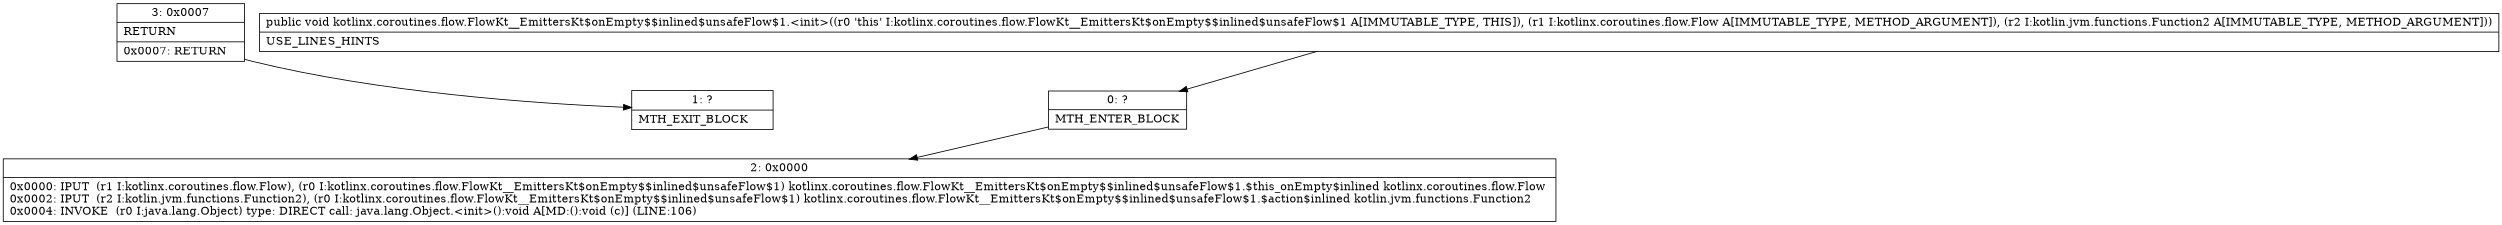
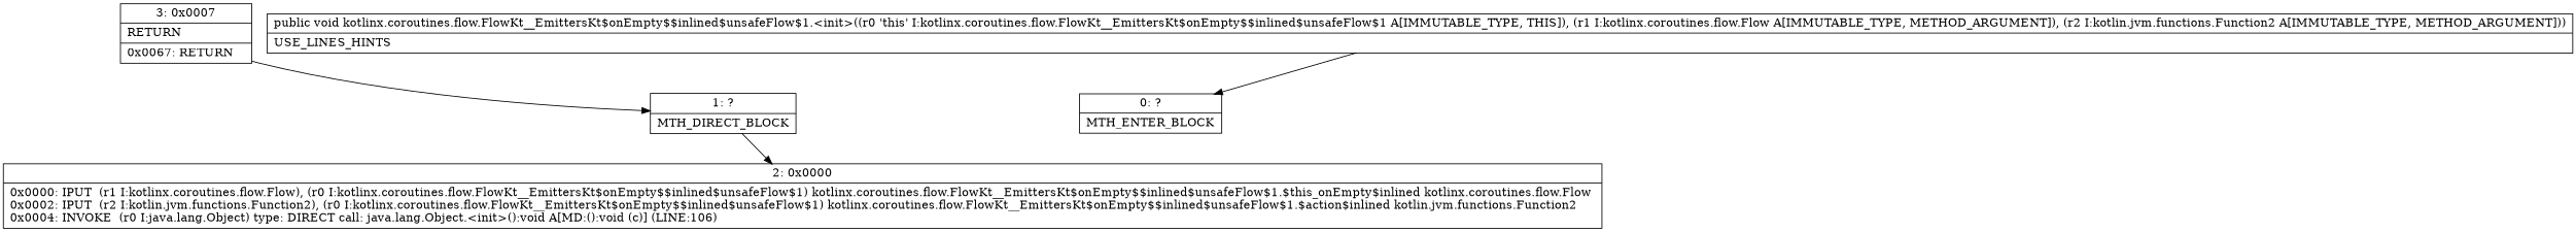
  digraph {
    node [shape=record]
    n1 [label="{0\:\ ?|MTH_ENTER_BLOCK\l}"]
    n2 [label="{2\:\ 0x0000|0x0000: IPUT  (r1 I:kotlinx.coroutines.flow.Flow), (r0 I:kotlinx.coroutines.flow.FlowKt__EmittersKt$onEmpty$$inlined$unsafeFlow$1) kotlinx.coroutines.flow.FlowKt__EmittersKt$onEmpty$$inlined$unsafeFlow$1.$this_onEmpty$inlined kotlinx.coroutines.flow.Flow \l0x0002: IPUT  (r2 I:kotlin.jvm.functions.Function2), (r0 I:kotlinx.coroutines.flow.FlowKt__EmittersKt$onEmpty$$inlined$unsafeFlow$1) kotlinx.coroutines.flow.FlowKt__EmittersKt$onEmpty$$inlined$unsafeFlow$1.$action$inlined kotlin.jvm.functions.Function2 \l0x0004: INVOKE  (r0 I:java.lang.Object) type: DIRECT call: java.lang.Object.\<init\>():void A[MD:():void (c)] (LINE:106)\l}"]
-   n3 [label="{3\:\ 0x0007|RETURN\l|0x0007: RETURN   \l}"]
-   n4 [label="{1\:\ ?|MTH_EXIT_BLOCK\l}"]
+   n3 [label="{3\:\ 0x0007|RETURN\l|0x0067: RETURN   \l}"]
+   n4 [label="{1\:\ ?|MTH_DIRECT_BLOCK\l}"]
    n5 [label="{public void kotlinx.coroutines.flow.FlowKt__EmittersKt$onEmpty$$inlined$unsafeFlow$1.\<init\>((r0 'this' I:kotlinx.coroutines.flow.FlowKt__EmittersKt$onEmpty$$inlined$unsafeFlow$1 A[IMMUTABLE_TYPE, THIS]), (r1 I:kotlinx.coroutines.flow.Flow A[IMMUTABLE_TYPE, METHOD_ARGUMENT]), (r2 I:kotlin.jvm.functions.Function2 A[IMMUTABLE_TYPE, METHOD_ARGUMENT]))  | USE_LINES_HINTS\l}"]
-   n1 -> n2
+   n4 -> n2
    n3 -> n4
    n5 -> n1
  }
